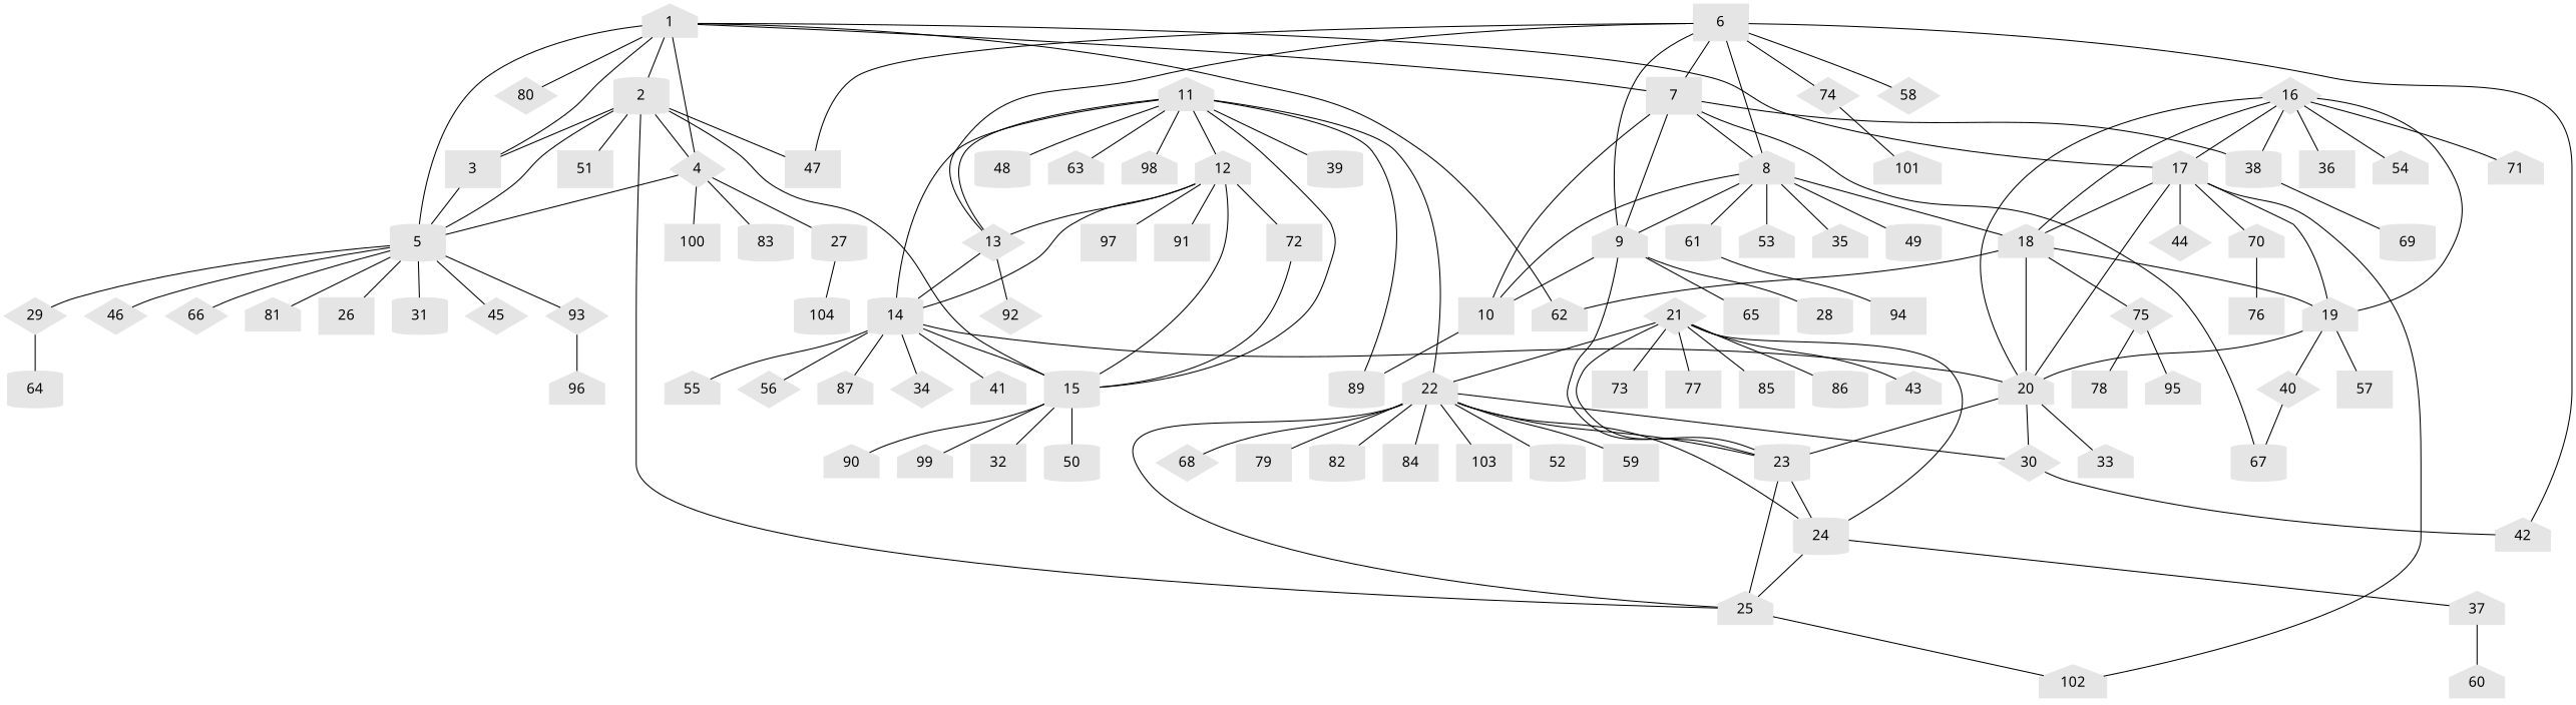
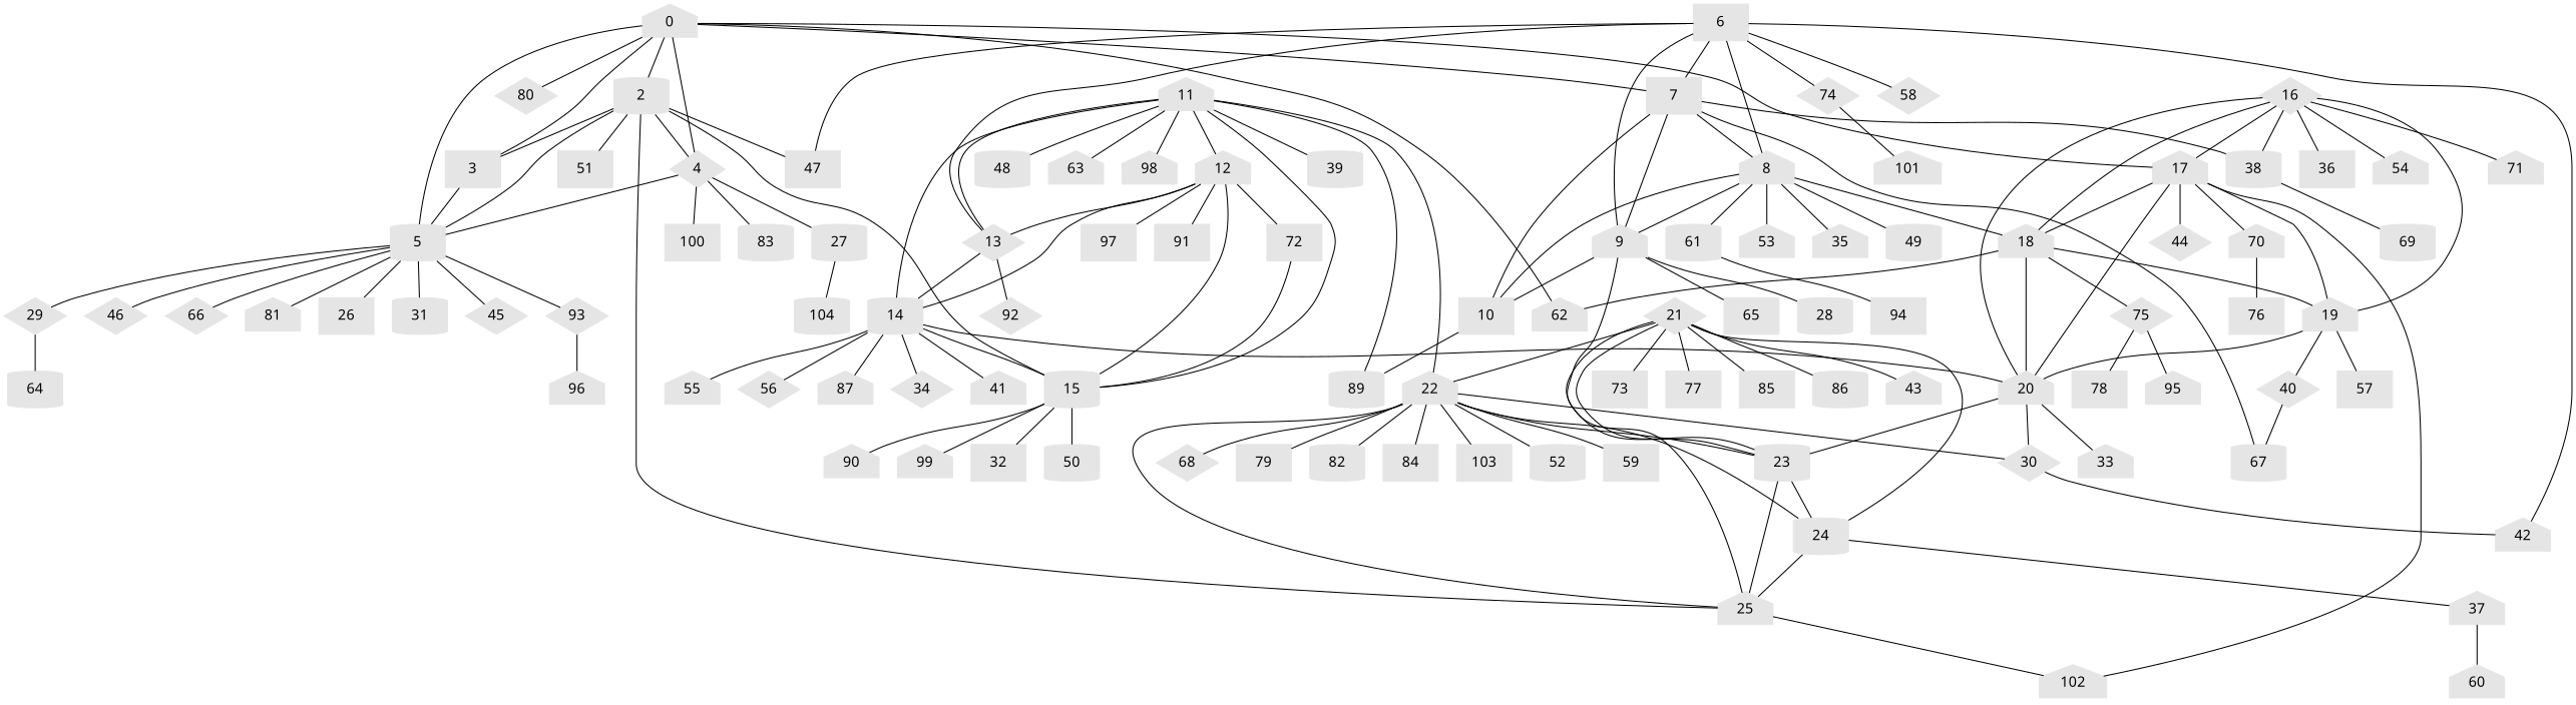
  graph {
    fontname="Noto Sans"
    node [color=gray90 fontname="Noto Sans" shape=house style=filled]
    edge [fontname="Noto Sans"]
    2 [shape=cylinder]
-   1
+   1 [label=0]
    3 [shape=box]
    4 [shape=diamond]
    5 [shape=cylinder]
    7 [shape=box]
    17
    62
    80 [shape=diamond]
    15 [shape=cylinder]
    25
    47 [shape=box]
    51 [shape=box]
    27 [shape=cylinder]
    83 [shape=cylinder]
    100 [shape=box]
    26 [shape=box]
    29 [shape=diamond]
    31 [shape=cylinder]
    45 [shape=diamond]
    46 [shape=diamond]
    66 [shape=diamond]
    81
    93 [shape=diamond]
    8
    9
    10 [shape=box]
    38 [shape=cylinder]
    67 [shape=cylinder]
    18
    20
    19
    44 [shape=diamond]
    70
    102
    32 [shape=box]
    50 [shape=cylinder]
    90
    99
    104 [shape=cylinder]
    64 [shape=cylinder]
    96
    6 [shape=box]
    13 [shape=diamond]
    42
    58 [shape=diamond]
    74 [shape=diamond]
    35
    49 [shape=cylinder]
    53
    61 [shape=cylinder]
    23 [shape=cylinder]
    28 [shape=cylinder]
    65 [shape=box]
    89 [shape=cylinder]
    14 [shape=cylinder]
    92 [shape=diamond]
    101
    69 [shape=cylinder]
    75 [shape=diamond]
    94 [shape=box]
    24 [shape=cylinder]
    11
    12
    22
    39 [shape=cylinder]
    48 [shape=cylinder]
    63
    98
    72 [shape=box]
    91 [shape=box]
    97 [shape=box]
    34 [shape=diamond]
    41
    55
    56 [shape=diamond]
    87
    30 [shape=diamond]
    52 [shape=cylinder]
    59 [shape=box]
    68 [shape=diamond]
    79 [shape=box]
    82 [shape=cylinder]
    84 [shape=box]
    103 [shape=box]
    33
    16 [shape=diamond]
    36 [shape=box]
    54
    71
    40 [shape=diamond]
    57 [shape=box]
    76 [shape=box]
    78 [shape=box]
    95
    21 [shape=diamond]
    43
    73 [shape=box]
    77 [shape=box]
    85 [shape=box]
    86 [shape=cylinder]
    37
    60
    2 -- 3
    2 -- 4
    2 -- 5
    2 -- 15
    2 -- 25
    2 -- 47
    2 -- 51
    1 -- 2
    1 -- 3
    1 -- 4
    1 -- 5
    1 -- 7
    1 -- 17
    1 -- 62
    1 -- 80
    3 -- 5
    4 -- 5
    4 -- 27
    4 -- 83
    4 -- 100
    5 -- 26
    5 -- 29
    5 -- 31
    5 -- 45
    5 -- 46
    5 -- 66
    5 -- 81
    5 -- 93
    7 -- 8
    7 -- 9
    7 -- 10
    7 -- 38
    7 -- 67
    17 -- 18
    17 -- 20
    17 -- 19
    17 -- 44
    17 -- 70
    17 -- 102
    15 -- 32
    15 -- 50
    15 -- 90
    15 -- 99
    25 -- 102
    27 -- 104
    29 -- 64
    93 -- 96
    8 -- 9
    8 -- 10
    8 -- 18
    8 -- 35
    8 -- 49
    8 -- 53
    8 -- 61
    9 -- 10
    9 -- 23
    9 -- 28
    9 -- 65
    10 -- 89
    38 -- 69
    18 -- 62
    18 -- 20
    18 -- 19
    18 -- 75
    20 -- 23
    20 -- 30
    20 -- 33
    19 -- 20
    19 -- 40
    19 -- 57
    70 -- 76
    6 -- 7
    6 -- 47
    6 -- 8
    6 -- 9
    6 -- 13
    6 -- 42
    6 -- 58
    6 -- 74
    13 -- 14
    13 -- 92
    74 -- 101
    61 -- 94
    23 -- 25
    23 -- 24
    14 -- 15
    14 -- 20
    14 -- 34
    14 -- 41
    14 -- 55
    14 -- 56
    14 -- 87
    75 -- 78
    75 -- 95
    24 -- 25
    24 -- 37
    11 -- 15
    11 -- 13
    11 -- 89
    11 -- 14
    11 -- 12
    11 -- 22
    11 -- 39
    11 -- 48
    11 -- 63
    11 -- 98
    12 -- 15
    12 -- 13
    12 -- 14
    12 -- 72
    12 -- 91
    12 -- 97
    22 -- 25
    22 -- 23
    22 -- 24
    22 -- 30
    22 -- 52
    22 -- 59
    22 -- 68
    22 -- 79
    22 -- 82
    22 -- 84
    22 -- 103
    72 -- 15
    30 -- 42
    16 -- 17
    16 -- 38
    16 -- 18
    16 -- 20
    16 -- 19
    16 -- 36
    16 -- 54
    16 -- 71
    40 -- 67
+   21 -- 25
    21 -- 23
    21 -- 24
    21 -- 22
    21 -- 43
    21 -- 73
    21 -- 77
    21 -- 85
    21 -- 86
    37 -- 60
  }
